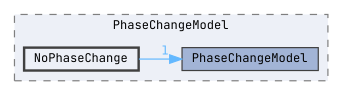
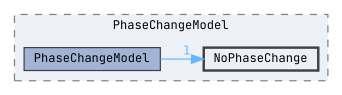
  digraph {
    compound=true
    rankdir=LR
    fontname="JetBrains Mono"
    node [color=grey25 fontname="JetBrains Mono" fontsize=10 shape=box]
    n1 [fillcolor="#a2b4d6" height=0.2 label=PhaseChangeModel style=filled width=0.4]
    n2 [fillcolor="#edf0f7" height=0.2 label=NoPhaseChange style="filled,bold" width=0.4]
    subgraph cluster_1 {
      bgcolor="#edf0f7"
      fontsize=10
      label=PhaseChangeModel
      pencolor=grey50
      style="filled,dashed"
      n1
      n2
    }
-   n2 -> n1 [color=steelblue1 fontcolor=steelblue1 fontname="JetBrains Mono" fontsize=10 headlabel=1 labeldistance=1.5 labelfontname=Helvetica labelfontsize=10]
+   n1 -> n2 [color=steelblue1 fontcolor=steelblue1 fontname="JetBrains Mono" fontsize=10 headlabel=1 labeldistance=1.5 labelfontname=Helvetica labelfontsize=10]
  }
